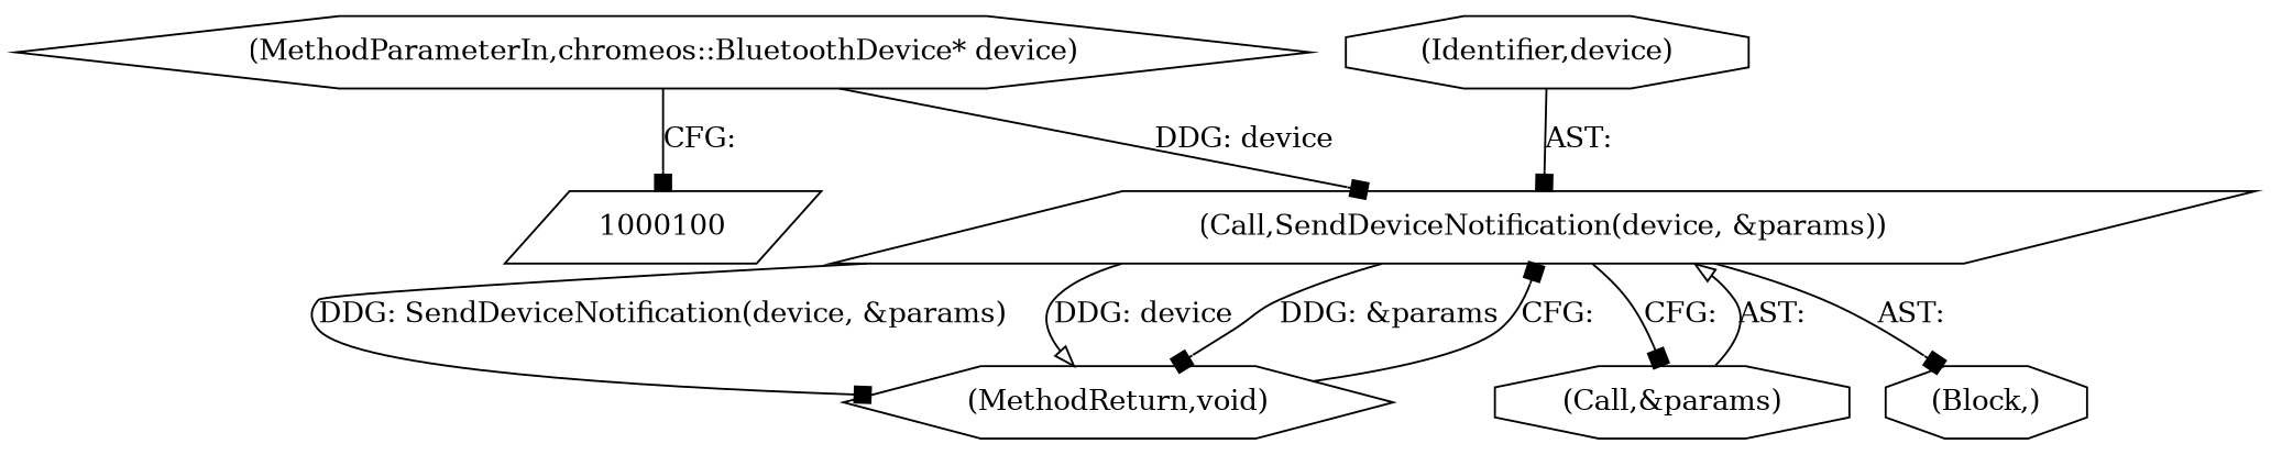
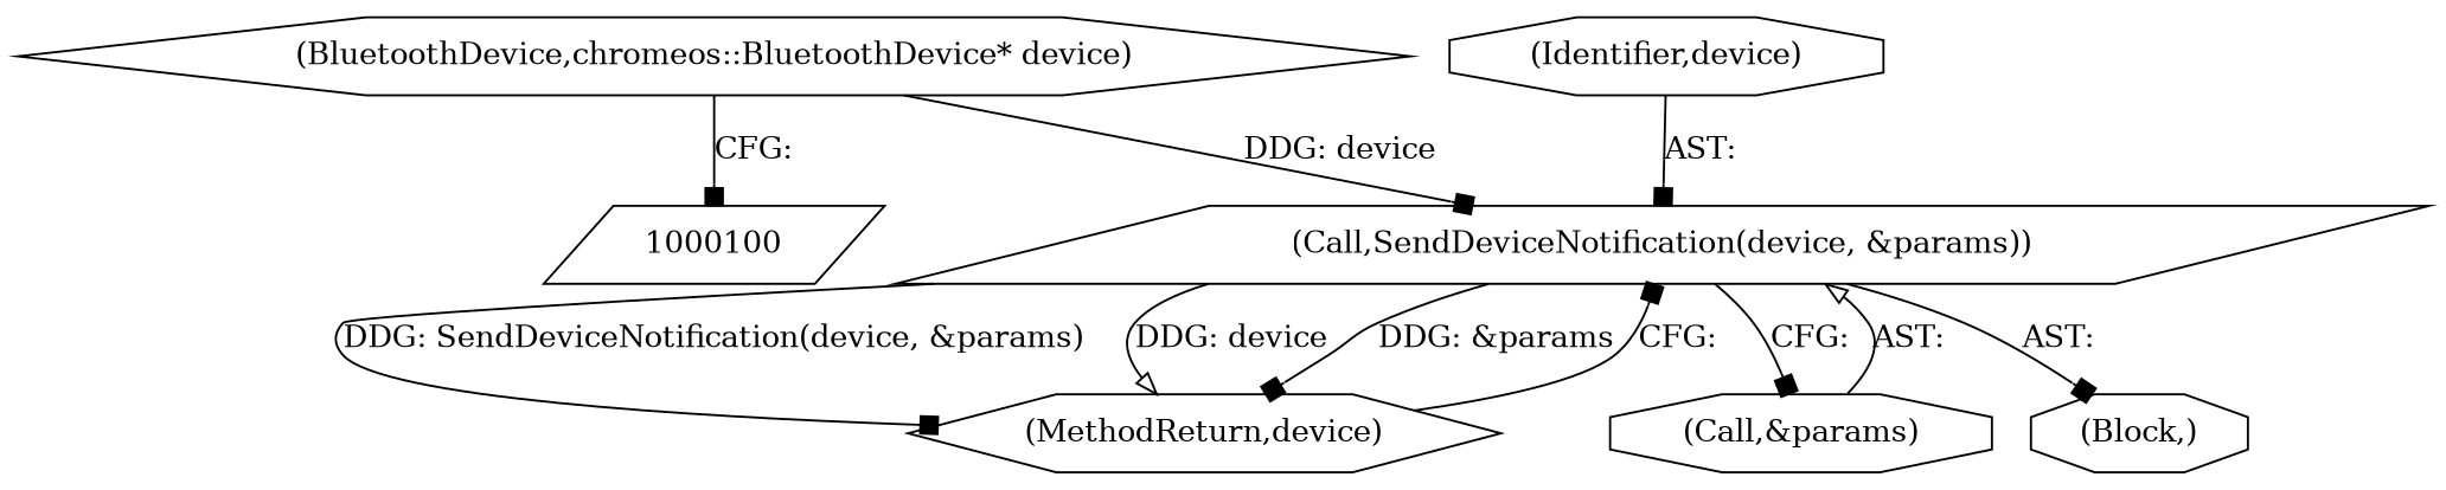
  digraph {
    node [shape=octagon]
    edge [arrowhead=box]
-   n1 [label="(MethodParameterIn,chromeos::BluetoothDevice* device)" shape=hexagon]
+   n1 [label="(BluetoothDevice,chromeos::BluetoothDevice* device)" shape=hexagon]
    n2 [label="(Call,SendDeviceNotification(device, &params))" shape=parallelogram]
    1000100 [shape=parallelogram]
-   n4 [label="(MethodReturn,void)" shape=hexagon]
+   n4 [label="(MethodReturn,device)" shape=hexagon]
    n5 [label="(Call,&params)"]
    n6 [label="(Block,)"]
    n7 [label="(Identifier,device)"]
    n1 -> n2 [label="DDG: device"]
    n1 -> 1000100 [label="CFG: "]
    n2 -> n4 [label="DDG: SendDeviceNotification(device, &params)"]
    n2 -> n4 [arrowhead=onormal label="DDG: device"]
    n2 -> n4 [label="DDG: &params"]
    n2 -> n5 [label="CFG: "]
    n2 -> n6 [label="AST: "]
    n4 -> n2 [label="CFG: "]
    n5 -> n2 [arrowhead=onormal label="AST: "]
    n7 -> n2 [label="AST: "]
  }
